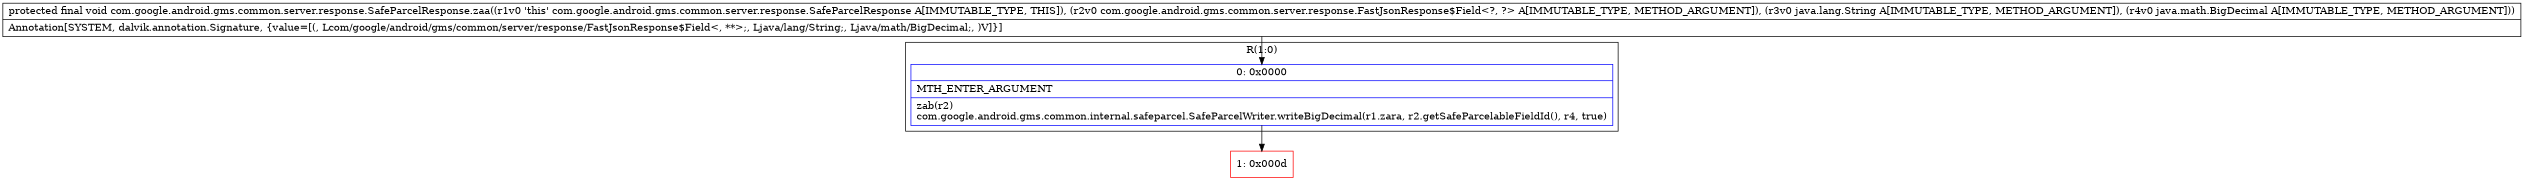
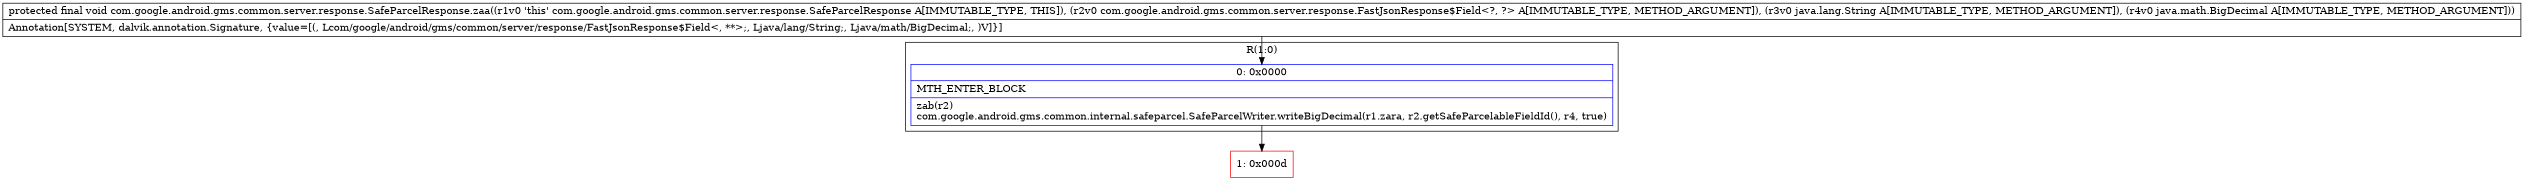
  digraph {
    node [shape=record]
-   n1 [color=blue label="{0\:\ 0x0000|MTH_ENTER_ARGUMENT\l|zab(r2)\lcom.google.android.gms.common.internal.safeparcel.SafeParcelWriter.writeBigDecimal(r1.zara, r2.getSafeParcelableFieldId(), r4, true)\l}"]
+   n1 [color=blue label="{0\:\ 0x0000|MTH_ENTER_BLOCK\l|zab(r2)\lcom.google.android.gms.common.internal.safeparcel.SafeParcelWriter.writeBigDecimal(r1.zara, r2.getSafeParcelableFieldId(), r4, true)\l}"]
    n2 [color=red label="{1\:\ 0x000d}"]
    n3 [label="{protected final void com.google.android.gms.common.server.response.SafeParcelResponse.zaa((r1v0 'this' com.google.android.gms.common.server.response.SafeParcelResponse A[IMMUTABLE_TYPE, THIS]), (r2v0 com.google.android.gms.common.server.response.FastJsonResponse$Field\<?, ?\> A[IMMUTABLE_TYPE, METHOD_ARGUMENT]), (r3v0 java.lang.String A[IMMUTABLE_TYPE, METHOD_ARGUMENT]), (r4v0 java.math.BigDecimal A[IMMUTABLE_TYPE, METHOD_ARGUMENT]))  | Annotation[SYSTEM, dalvik.annotation.Signature, \{value=[(, Lcom\/google\/android\/gms\/common\/server\/response\/FastJsonResponse$Field\<, **\>;, Ljava\/lang\/String;, Ljava\/math\/BigDecimal;, )V]\}]\l}"]
    subgraph cluster_1 {
      label="R(1:0)"
      n1
    }
    n1 -> n2
    n3 -> n1
  }
